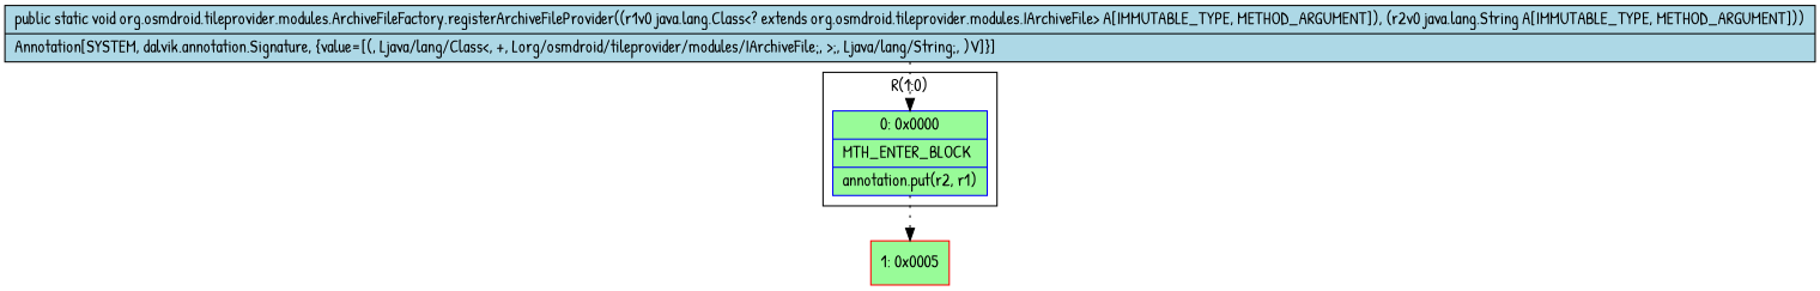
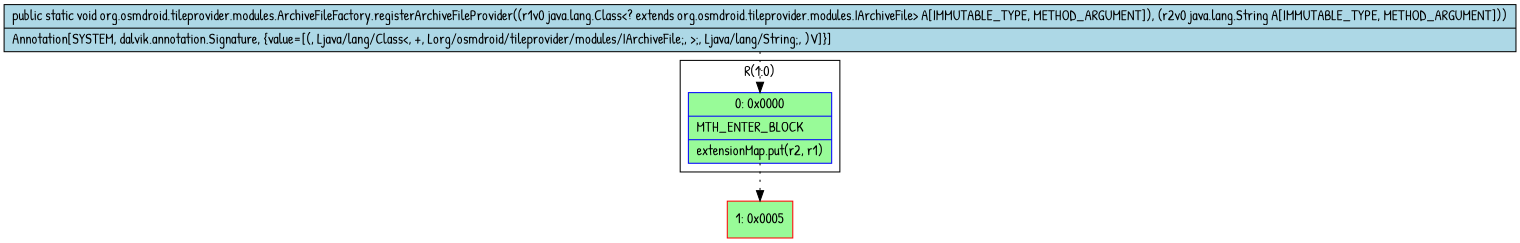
  digraph {
    fontname="Patrick Hand"
    node [shape=record style=filled fillcolor=palegreen fontname="Patrick Hand"]
    edge [style=dotted fontname="Patrick Hand"]
-   n1 [color=blue label="{0\:\ 0x0000|MTH_ENTER_BLOCK\l|annotation.put(r2, r1)\l}"]
+   n1 [color=blue label="{0\:\ 0x0000|MTH_ENTER_BLOCK\l|extensionMap.put(r2, r1)\l}"]
    n2 [color=red label="{1\:\ 0x0005}"]
    n3 [label="{public static void org.osmdroid.tileprovider.modules.ArchiveFileFactory.registerArchiveFileProvider((r1v0 java.lang.Class\<? extends org.osmdroid.tileprovider.modules.IArchiveFile\> A[IMMUTABLE_TYPE, METHOD_ARGUMENT]), (r2v0 java.lang.String A[IMMUTABLE_TYPE, METHOD_ARGUMENT]))  | Annotation[SYSTEM, dalvik.annotation.Signature, \{value=[(, Ljava\/lang\/Class\<, +, Lorg\/osmdroid\/tileprovider\/modules\/IArchiveFile;, \>;, Ljava\/lang\/String;, )V]\}]\l}" fillcolor=lightblue]
    subgraph cluster_1 {
      label="R(1:0)"
      n1
    }
    n1 -> n2
    n3 -> n1
  }
